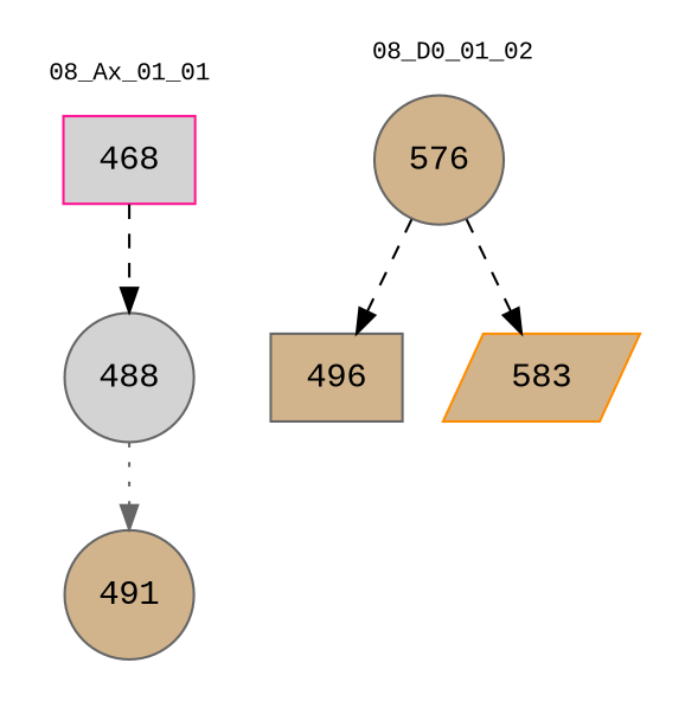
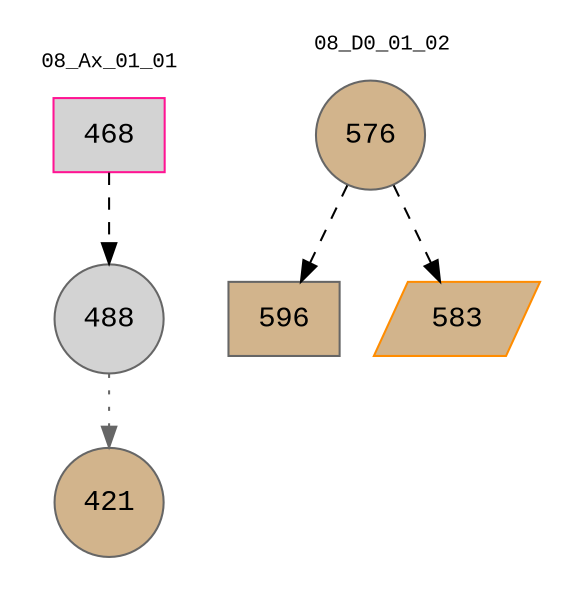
  digraph {
    fontname="Liberation Mono"
    node [color=gray40 fillcolor=tan fontname="Liberation Mono" shape=circle style=filled]
    edge [color=black fontname="Liberation Mono" style=dashed]
    n1 [fillcolor=lightgrey label=488]
    n2 [color=deeppink fillcolor=lightgrey label=468 shape=box]
-   n3 [label=491]
+   n3 [label=421]
    n4 [label=576]
-   n5 [label=496 shape=box]
+   n5 [label=596 shape=box]
    n6 [color=darkorange label=583 shape=parallelogram]
    subgraph cluster_1 {
      color=white
      fontsize=10
      label="08_Ax_01_01"
      n1
      n2
      n3
    }
    subgraph cluster_2 {
      color=white
      fontsize=10
      label="08_D0_01_02"
      n4
      n5
      n6
    }
    n1 -> n3 [color=gray40 style=dotted]
    n2 -> n1
    n4 -> n5
    n4 -> n6
  }
